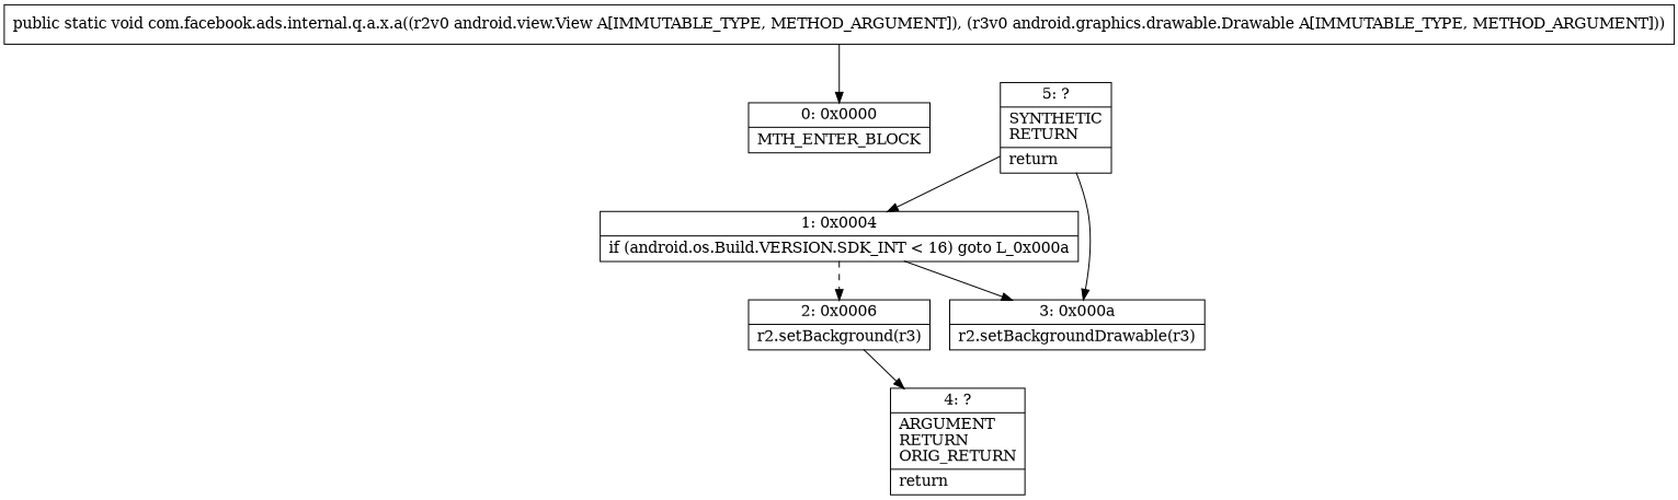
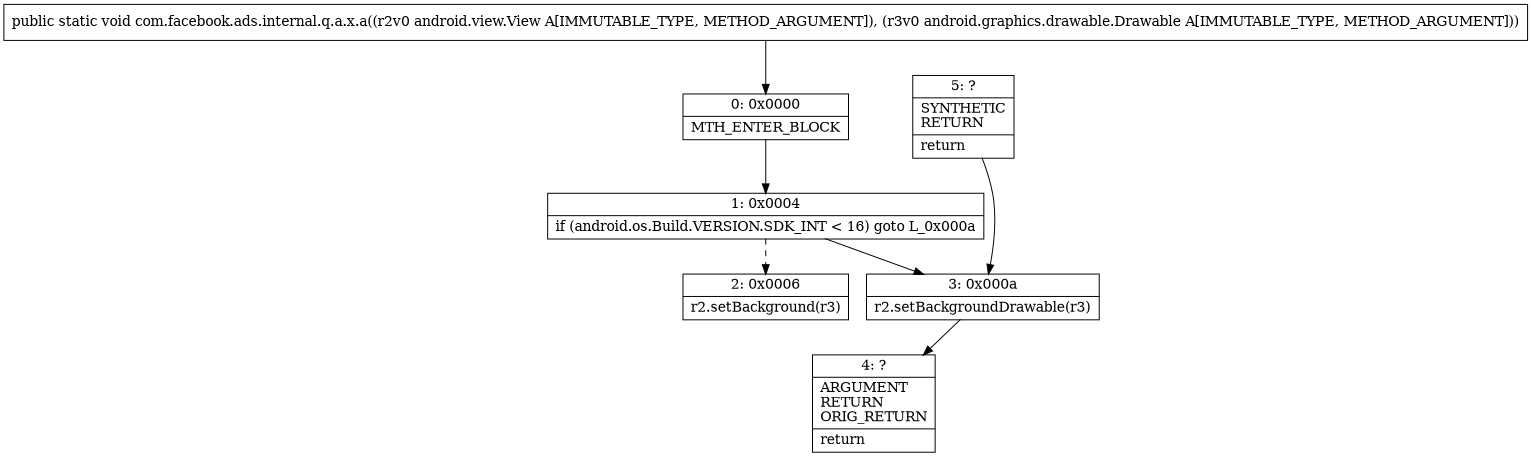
  digraph {
    node [shape=record]
    n1 [label="{0\:\ 0x0000|MTH_ENTER_BLOCK\l}"]
    n2 [label="{1\:\ 0x0004|if (android.os.Build.VERSION.SDK_INT \< 16) goto L_0x000a\l}"]
    n3 [label="{2\:\ 0x0006|r2.setBackground(r3)\l}"]
    n4 [label="{3\:\ 0x000a|r2.setBackgroundDrawable(r3)\l}"]
    n5 [label="{4\:\ ?|ARGUMENT\lRETURN\lORIG_RETURN\l|return\l}"]
    n6 [label="{5\:\ ?|SYNTHETIC\lRETURN\l|return\l}"]
    n7 [label="{public static void com.facebook.ads.internal.q.a.x.a((r2v0 android.view.View A[IMMUTABLE_TYPE, METHOD_ARGUMENT]), (r3v0 android.graphics.drawable.Drawable A[IMMUTABLE_TYPE, METHOD_ARGUMENT])) }"]
-   n6 -> n2
+   n1 -> n2
    n2 -> n3 [style=dashed]
    n2 -> n4
-   n3 -> n5
+   n4 -> n5
    n6 -> n4
    n7 -> n1
  }
